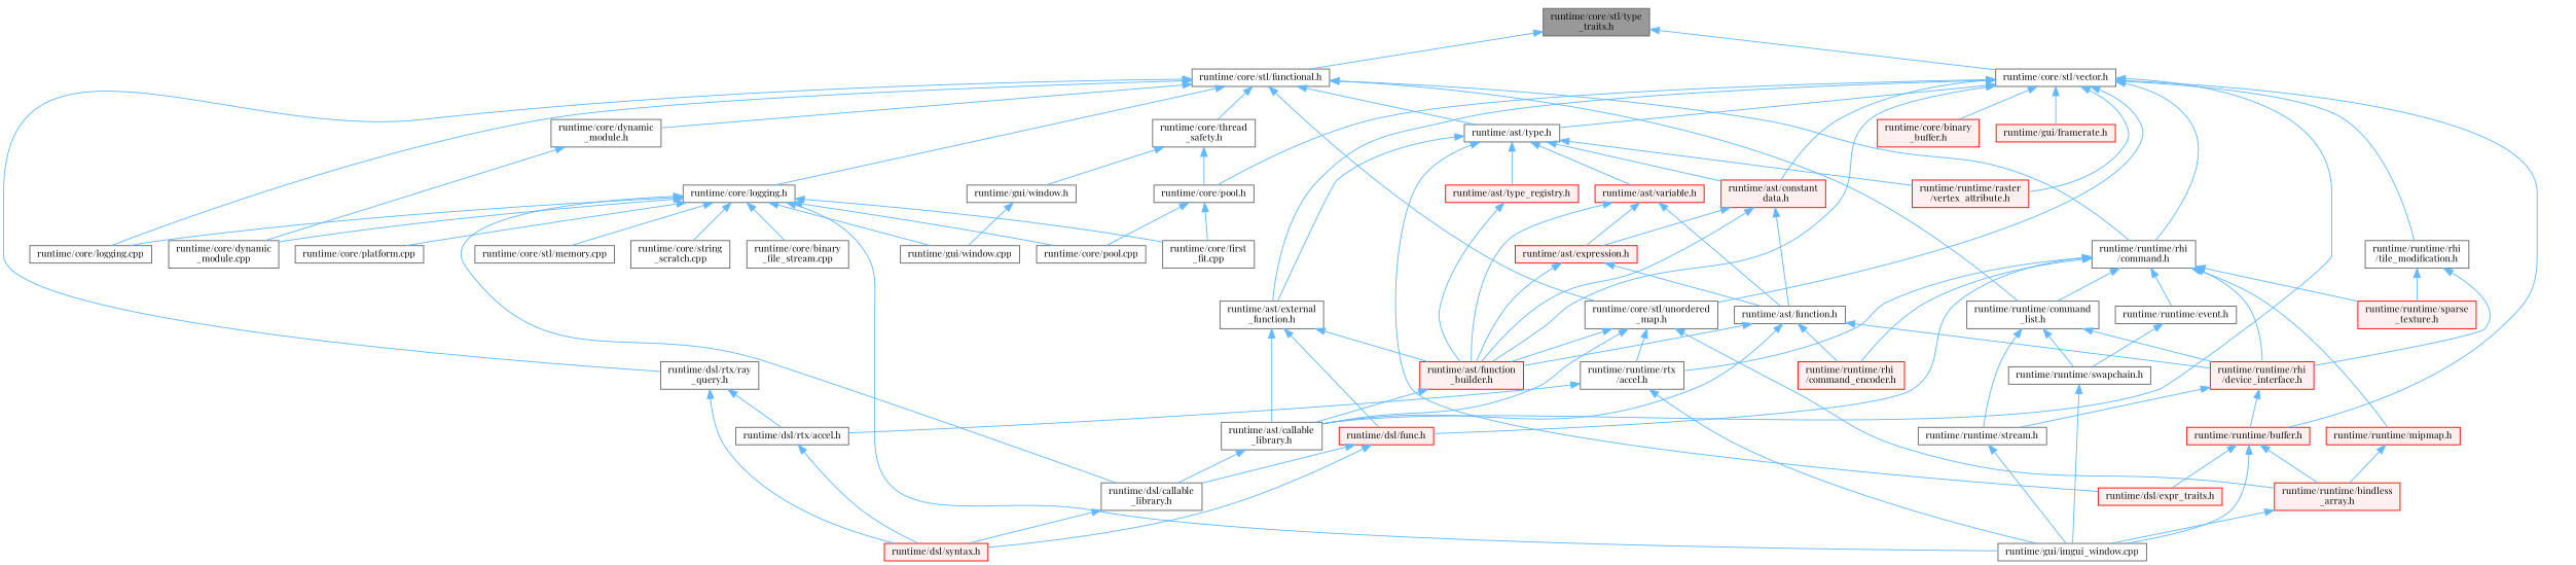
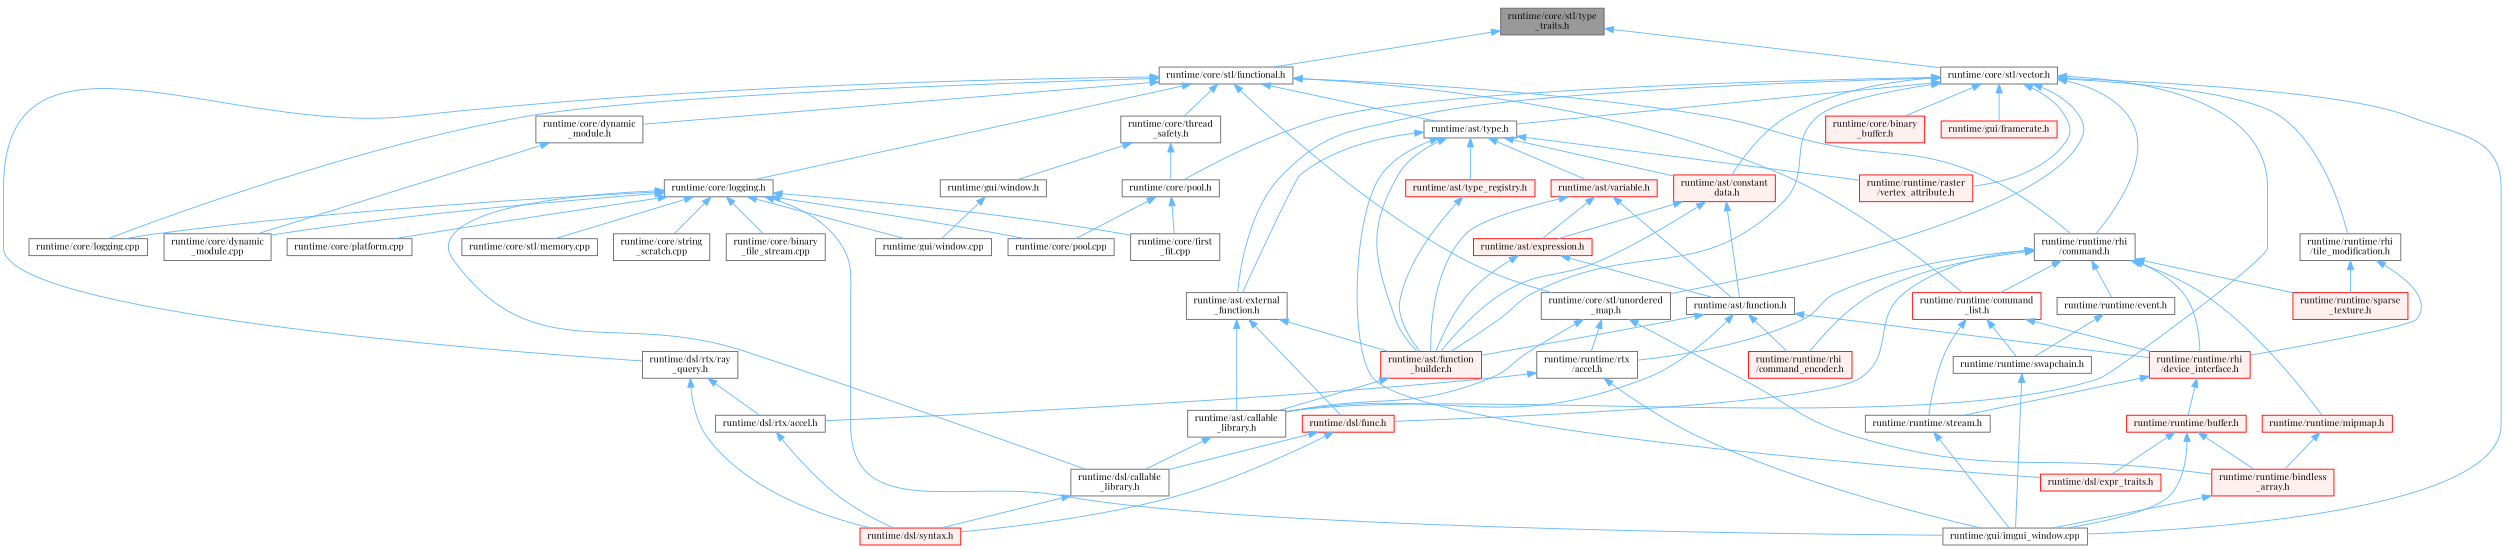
  digraph {
    fontname="Playfair Display"
    node [color=grey40 fillcolor=white fontname="Playfair Display" fontsize=10 shape=box style=filled]
    edge [color=steelblue1 dir=back fontname="Playfair Display" fontsize=10 labelfontname=Helvetica labelfontsize=10 style=solid]
    n1 [color=gray40 fillcolor=grey60 fontcolor=black height=0.2 label="runtime/core/stl/type\l_traits.h" width=0.4]
    n2 [height=0.2 label="runtime/core/stl/functional.h" width=0.4]
    n3 [height=0.2 label="runtime/core/stl/vector.h" width=0.4]
    n4 [height=0.2 label="runtime/ast/type.h" width=0.4]
    n5 [height=0.2 label="runtime/core/dynamic\l_module.h" width=0.4]
    n6 [height=0.2 label="runtime/core/logging.cpp" width=0.4]
    n7 [height=0.2 label="runtime/core/logging.h" width=0.4]
    n8 [height=0.2 label="runtime/core/stl/unordered\l_map.h" width=0.4]
    n9 [height=0.2 label="runtime/core/thread\l_safety.h" width=0.4]
    n10 [height=0.2 label="runtime/dsl/rtx/ray\l_query.h" width=0.4]
-   n11 [height=0.2 label="runtime/runtime/command\l_list.h" width=0.4]
+   n11 [color=red height=0.2 label="runtime/runtime/command\l_list.h" width=0.4]
    n12 [height=0.2 label="runtime/runtime/rhi\l/command.h" width=0.4]
    n13 [color=red fillcolor="#FFF0F0" height=0.2 label="runtime/ast/constant\l_data.h" width=0.4]
    n14 [height=0.2 label="runtime/ast/external\l_function.h" width=0.4]
    n15 [color=red fillcolor="#FFF0F0" height=0.2 label="runtime/runtime/raster\l/vertex_attribute.h" width=0.4]
    n16 [color=red fillcolor="#FFF0F0" height=0.2 label="runtime/ast/function\l_builder.h" width=0.4]
    n17 [height=0.2 label="runtime/ast/callable\l_library.h" width=0.4]
    n18 [height=0.2 label="runtime/gui/imgui_window.cpp" width=0.4]
    n19 [height=0.2 label="runtime/core/pool.h" width=0.4]
    n20 [color=red fillcolor="#FFF0F0" height=0.2 label="runtime/core/binary\l_buffer.h" width=0.4]
    n21 [color=red fillcolor="#FFF0F0" height=0.2 label="runtime/gui/framerate.h" width=0.4]
    n22 [height=0.2 label="runtime/runtime/rhi\l/tile_modification.h" width=0.4]
    n23 [color=red fillcolor="#FFF0F0" height=0.2 label="runtime/dsl/expr_traits.h" width=0.4]
    n24 [color=red fillcolor="#FFF0F0" height=0.2 label="runtime/ast/type_registry.h" width=0.4]
    n25 [color=red fillcolor="#FFF0F0" height=0.2 label="runtime/ast/variable.h" width=0.4]
    n26 [height=0.2 label="runtime/core/dynamic\l_module.cpp" width=0.4]
    n27 [height=0.2 label="runtime/dsl/callable\l_library.h" width=0.4]
    n28 [height=0.2 label="runtime/core/binary\l_file_stream.cpp" width=0.4]
    n29 [height=0.2 label="runtime/core/first\l_fit.cpp" width=0.4]
    n30 [height=0.2 label="runtime/core/platform.cpp" width=0.4]
    n31 [height=0.2 label="runtime/core/pool.cpp" width=0.4]
    n32 [height=0.2 label="runtime/core/stl/memory.cpp" width=0.4]
    n33 [height=0.2 label="runtime/core/string\l_scratch.cpp" width=0.4]
    n34 [height=0.2 label="runtime/gui/window.cpp" width=0.4]
    n35 [color=red fillcolor="#FFF0F0" height=0.2 label="runtime/runtime/bindless\l_array.h" width=0.4]
    n36 [height=0.2 label="runtime/runtime/rtx\l/accel.h" width=0.4]
    n37 [height=0.2 label="runtime/gui/window.h" width=0.4]
    n38 [color=red fillcolor="#FFF0F0" height=0.2 label="runtime/dsl/syntax.h" width=0.4]
    n39 [height=0.2 label="runtime/dsl/rtx/accel.h" width=0.4]
    n40 [color=red fillcolor="#FFF0F0" height=0.2 label="runtime/runtime/rhi\l/device_interface.h" width=0.4]
    n41 [height=0.2 label="runtime/runtime/stream.h" width=0.4]
    n42 [height=0.2 label="runtime/runtime/swapchain.h" width=0.4]
    n43 [color=red fillcolor="#FFF0F0" height=0.2 label="runtime/runtime/rhi\l/command_encoder.h" width=0.4]
    n44 [color=red fillcolor="#FFF0F0" height=0.2 label="runtime/dsl/func.h" width=0.4]
    n45 [height=0.2 label="runtime/runtime/event.h" width=0.4]
    n46 [color=red fillcolor="#FFF0F0" height=0.2 label="runtime/runtime/mipmap.h" width=0.4]
    n47 [color=red fillcolor="#FFF0F0" height=0.2 label="runtime/runtime/sparse\l_texture.h" width=0.4]
    n48 [color=red fillcolor="#FFF0F0" height=0.2 label="runtime/ast/expression.h" width=0.4]
    n49 [height=0.2 label="runtime/ast/function.h" width=0.4]
    n50 [color=red fillcolor="#FFF0F0" height=0.2 label="runtime/runtime/buffer.h" width=0.4]
    n1 -> n2
    n1 -> n3
    n2 -> n4
    n2 -> n5
    n2 -> n6
    n2 -> n7
    n2 -> n8
    n2 -> n9
    n2 -> n10
    n2 -> n11
    n2 -> n12
    n3 -> n4
    n3 -> n8
    n3 -> n12
    n3 -> n13
    n3 -> n14
    n3 -> n15
    n3 -> n16
    n3 -> n17
-   n3 -> n50
+   n3 -> n18
    n3 -> n19
    n3 -> n20
    n3 -> n21
    n3 -> n22
    n4 -> n13
    n4 -> n14
    n4 -> n15
    n4 -> n23
    n4 -> n24
    n4 -> n25
    n5 -> n26
    n7 -> n6
    n7 -> n18
    n7 -> n26
    n7 -> n27
    n7 -> n28
    n7 -> n29
    n7 -> n30
    n7 -> n31
    n7 -> n32
    n7 -> n33
    n7 -> n34
-   n8 -> n16
+   n4 -> n16
    n8 -> n17
    n8 -> n35
    n8 -> n36
    n9 -> n19
    n9 -> n37
    n10 -> n38
    n10 -> n39
    n11 -> n40
    n11 -> n41
    n11 -> n42
    n12 -> n11
    n12 -> n36
    n12 -> n40
    n12 -> n43
    n12 -> n44
    n12 -> n45
    n12 -> n46
    n12 -> n47
    n13 -> n16
    n13 -> n48
    n13 -> n49
    n14 -> n16
    n14 -> n17
    n14 -> n44
    n16 -> n17
    n17 -> n27
    n19 -> n29
    n19 -> n31
    n22 -> n40
    n22 -> n47
    n24 -> n16
    n25 -> n16
    n25 -> n48
    n25 -> n49
    n27 -> n38
    n35 -> n18
    n36 -> n18
    n36 -> n39
    n37 -> n34
    n39 -> n38
    n40 -> n41
    n40 -> n50
    n41 -> n18
    n42 -> n18
    n44 -> n27
    n44 -> n38
    n45 -> n42
    n46 -> n35
    n48 -> n16
    n48 -> n49
    n49 -> n16
    n49 -> n17
    n49 -> n40
    n49 -> n43
    n50 -> n18
    n50 -> n23
    n50 -> n35
  }
